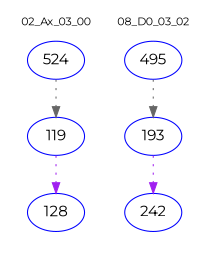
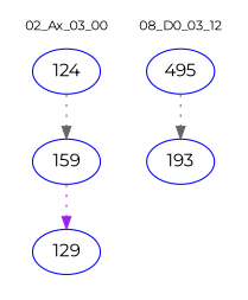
  digraph {
    fontname=Montserrat
    node [color=blue fontname=Montserrat]
    edge [color=gray40 fontname=Montserrat style=dotted]
-   n1 [label=524]
-   n2 [label=119]
-   n3 [label=128]
+   n1 [label=124]
+   n2 [label=159]
+   n3 [label=129]
    n4 [label=495]
    n5 [label=193]
-   n6 [label=242]
    subgraph cluster_1 {
      color=white
      fontsize=10
      label="02_Ax_03_00"
      n1
      n2
      n3
    }
    subgraph cluster_2 {
      color=white
      fontsize=10
-     label="08_D0_03_02"
+     label="08_D0_03_12"
      n4
      n5
-     n6
    }
    n1 -> n2
    n2 -> n3 [color=purple]
    n4 -> n5
-   n5 -> n6 [color=purple]
  }
